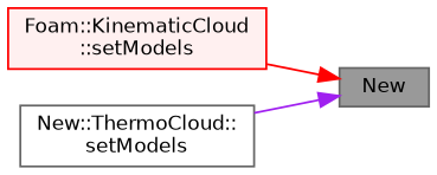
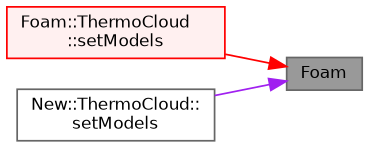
  digraph {
    rankdir=RL
    node [fontname=Helvetica fontsize=10 shape=box style=filled]
    edge [dir=back fontname=Helvetica fontsize=10 labelfontname=Helvetica labelfontsize=10 style=solid]
-   n1 [color=gray40 fillcolor=grey60 fontcolor=black height=0.2 label=New width=0.4]
-   n2 [color=red fillcolor="#FFF0F0" height=0.2 label="Foam::KinematicCloud\l::setModels" width=0.4]
+   n1 [color=gray40 fillcolor=grey60 fontcolor=black height=0.2 label=Foam width=0.4]
+   n2 [color=red fillcolor="#FFF0F0" height=0.2 label="Foam::ThermoCloud\l::setModels" width=0.4]
    n3 [color=grey40 fillcolor=white height=0.2 label="New::ThermoCloud::\lsetModels" width=0.4]
    n1 -> n2 [color=red]
    n1 -> n3 [color=purple]
  }
